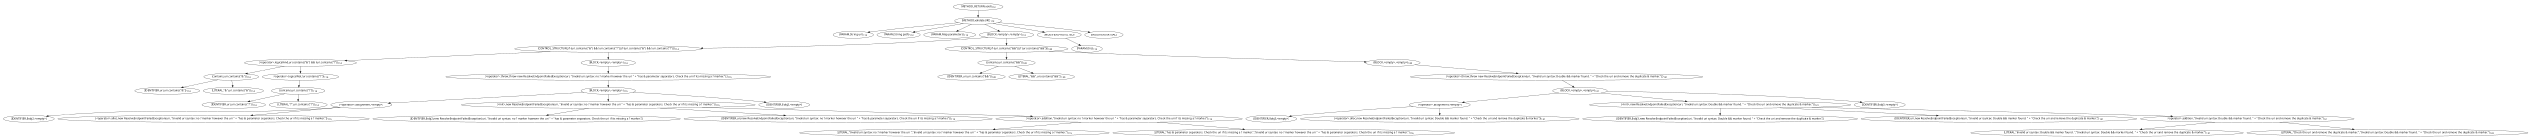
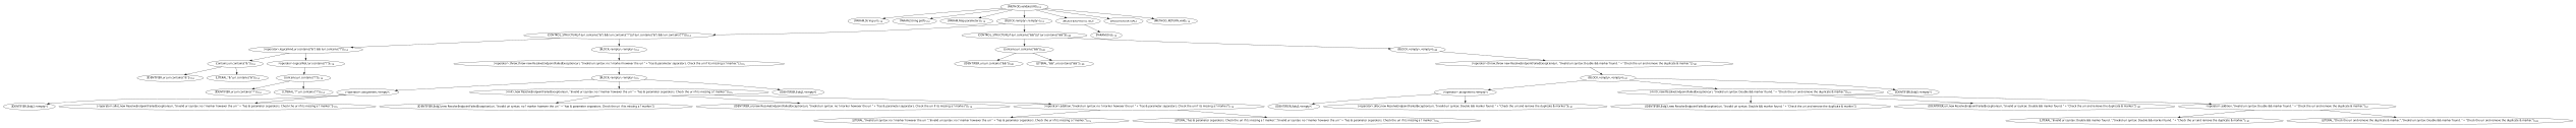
  digraph {
    fontname="Noto Sans"
    node [fontname="Noto Sans"]
    edge [fontname="Noto Sans"]
    n1 [label=<(METHOD,validateURI)<SUB>112</SUB>>]
    n2 [label=<(PARAM,String uri)<SUB>112</SUB>>]
    n3 [label=<(PARAM,String path)<SUB>112</SUB>>]
    n4 [label=<(PARAM,Map parameters)<SUB>112</SUB>>]
    n5 [label=<(BLOCK,&lt;empty&gt;,&lt;empty&gt;)<SUB>112</SUB>>]
    n6 [label=<(MODIFIER,PROTECTED)>]
    n7 [label=<(MODIFIER,VIRTUAL)>]
    n8 [label=<(METHOD_RETURN,void)<SUB>112</SUB>>]
    n9 [label=<(PARAM,this)<SUB>112</SUB>>]
    n10 [label=<(CONTROL_STRUCTURE,if (uri.contains(&quot;&amp;&quot;) &amp;&amp; !uri.contains(&quot;?&quot;)),if (uri.contains(&quot;&amp;&quot;) &amp;&amp; !uri.contains(&quot;?&quot;)))<SUB>114</SUB>>]
    n11 [label=<(CONTROL_STRUCTURE,if (uri.contains(&quot;&amp;&amp;&quot;)),if (uri.contains(&quot;&amp;&amp;&quot;)))<SUB>120</SUB>>]
    n12 [label=<(&lt;operator&gt;.logicalAnd,uri.contains(&quot;&amp;&quot;) &amp;&amp; !uri.contains(&quot;?&quot;))<SUB>114</SUB>>]
    n13 [label=<(BLOCK,&lt;empty&gt;,&lt;empty&gt;)<SUB>114</SUB>>]
    n14 [label=<(contains,uri.contains(&quot;&amp;&amp;&quot;))<SUB>120</SUB>>]
    n15 [label=<(BLOCK,&lt;empty&gt;,&lt;empty&gt;)<SUB>120</SUB>>]
    n16 [label=<(contains,uri.contains(&quot;&amp;&quot;))<SUB>114</SUB>>]
    n17 [label=<(&lt;operator&gt;.logicalNot,!uri.contains(&quot;?&quot;))<SUB>114</SUB>>]
    n18 [label=<(&lt;operator&gt;.throw,throw new ResolveEndpointFailedException(uri, &quot;Invalid uri syntax: no ? marker however the uri &quot; + &quot;has &amp; parameter separators. Check the uri if its missing a ? marker.&quot;);)<SUB>115</SUB>>]
    n19 [label=<(IDENTIFIER,uri,uri.contains(&quot;&amp;&quot;))<SUB>114</SUB>>]
    n20 [label=<(LITERAL,&quot;&amp;&quot;,uri.contains(&quot;&amp;&quot;))<SUB>114</SUB>>]
    n21 [label=<(contains,uri.contains(&quot;?&quot;))<SUB>114</SUB>>]
    n22 [label=<(IDENTIFIER,uri,uri.contains(&quot;?&quot;))<SUB>114</SUB>>]
    n23 [label=<(LITERAL,&quot;?&quot;,uri.contains(&quot;?&quot;))<SUB>114</SUB>>]
    n24 [label=<(BLOCK,&lt;empty&gt;,&lt;empty&gt;)<SUB>115</SUB>>]
    n25 [label=<(&lt;operator&gt;.assignment,&lt;empty&gt;)>]
    n26 [label=<(&lt;init&gt;,new ResolveEndpointFailedException(uri, &quot;Invalid uri syntax: no ? marker however the uri &quot; + &quot;has &amp; parameter separators. Check the uri if its missing a ? marker.&quot;))<SUB>115</SUB>>]
    n27 [label=<(IDENTIFIER,$obj2,&lt;empty&gt;)>]
    n28 [label=<(IDENTIFIER,$obj2,&lt;empty&gt;)>]
    n29 [label=<(&lt;operator&gt;.alloc,new ResolveEndpointFailedException(uri, &quot;Invalid uri syntax: no ? marker however the uri &quot; + &quot;has &amp; parameter separators. Check the uri if its missing a ? marker.&quot;))<SUB>115</SUB>>]
    n30 [label=<(IDENTIFIER,$obj2,new ResolveEndpointFailedException(uri, &quot;Invalid uri syntax: no ? marker however the uri &quot; + &quot;has &amp; parameter separators. Check the uri if its missing a ? marker.&quot;))>]
    n31 [label=<(IDENTIFIER,uri,new ResolveEndpointFailedException(uri, &quot;Invalid uri syntax: no ? marker however the uri &quot; + &quot;has &amp; parameter separators. Check the uri if its missing a ? marker.&quot;))<SUB>115</SUB>>]
    n32 [label=<(&lt;operator&gt;.addition,&quot;Invalid uri syntax: no ? marker however the uri &quot; + &quot;has &amp; parameter separators. Check the uri if its missing a ? marker.&quot;)<SUB>115</SUB>>]
    n33 [label=<(LITERAL,&quot;Invalid uri syntax: no ? marker however the uri &quot;,&quot;Invalid uri syntax: no ? marker however the uri &quot; + &quot;has &amp; parameter separators. Check the uri if its missing a ? marker.&quot;)<SUB>115</SUB>>]
    n34 [label=<(LITERAL,&quot;has &amp; parameter separators. Check the uri if its missing a ? marker.&quot;,&quot;Invalid uri syntax: no ? marker however the uri &quot; + &quot;has &amp; parameter separators. Check the uri if its missing a ? marker.&quot;)<SUB>116</SUB>>]
    n35 [label=<(IDENTIFIER,uri,uri.contains(&quot;&amp;&amp;&quot;))<SUB>120</SUB>>]
    n36 [label=<(LITERAL,&quot;&amp;&amp;&quot;,uri.contains(&quot;&amp;&amp;&quot;))<SUB>120</SUB>>]
    n37 [label=<(&lt;operator&gt;.throw,throw new ResolveEndpointFailedException(uri, &quot;Invalid uri syntax: Double &amp;&amp; marker found. &quot; + &quot;Check the uri and remove the duplicate &amp; marker.&quot;);)<SUB>121</SUB>>]
    n38 [label=<(BLOCK,&lt;empty&gt;,&lt;empty&gt;)<SUB>121</SUB>>]
    n39 [label=<(&lt;operator&gt;.assignment,&lt;empty&gt;)>]
    n40 [label=<(&lt;init&gt;,new ResolveEndpointFailedException(uri, &quot;Invalid uri syntax: Double &amp;&amp; marker found. &quot; + &quot;Check the uri and remove the duplicate &amp; marker.&quot;))<SUB>121</SUB>>]
    n41 [label=<(IDENTIFIER,$obj3,&lt;empty&gt;)>]
    n42 [label=<(IDENTIFIER,$obj3,&lt;empty&gt;)>]
    n43 [label=<(&lt;operator&gt;.alloc,new ResolveEndpointFailedException(uri, &quot;Invalid uri syntax: Double &amp;&amp; marker found. &quot; + &quot;Check the uri and remove the duplicate &amp; marker.&quot;))<SUB>121</SUB>>]
    n44 [label=<(IDENTIFIER,$obj3,new ResolveEndpointFailedException(uri, &quot;Invalid uri syntax: Double &amp;&amp; marker found. &quot; + &quot;Check the uri and remove the duplicate &amp; marker.&quot;))>]
    n45 [label=<(IDENTIFIER,uri,new ResolveEndpointFailedException(uri, &quot;Invalid uri syntax: Double &amp;&amp; marker found. &quot; + &quot;Check the uri and remove the duplicate &amp; marker.&quot;))<SUB>121</SUB>>]
    n46 [label=<(&lt;operator&gt;.addition,&quot;Invalid uri syntax: Double &amp;&amp; marker found. &quot; + &quot;Check the uri and remove the duplicate &amp; marker.&quot;)<SUB>121</SUB>>]
    n47 [label=<(LITERAL,&quot;Invalid uri syntax: Double &amp;&amp; marker found. &quot;,&quot;Invalid uri syntax: Double &amp;&amp; marker found. &quot; + &quot;Check the uri and remove the duplicate &amp; marker.&quot;)<SUB>121</SUB>>]
    n48 [label=<(LITERAL,&quot;Check the uri and remove the duplicate &amp; marker.&quot;,&quot;Invalid uri syntax: Double &amp;&amp; marker found. &quot; + &quot;Check the uri and remove the duplicate &amp; marker.&quot;)<SUB>122</SUB>>]
    n1 -> n2
    n1 -> n3
    n1 -> n4
    n1 -> n5
    n1 -> n6
    n1 -> n7
-   n8 -> n1
+   n1 -> n8
    n5 -> n10
    n5 -> n11
    n6 -> n9
    n10 -> n12
    n10 -> n13
    n11 -> n14
    n11 -> n15
    n12 -> n16
    n12 -> n17
    n13 -> n18
    n14 -> n35
    n14 -> n36
    n15 -> n37
    n16 -> n19
    n16 -> n20
    n17 -> n21
    n18 -> n24
    n21 -> n22
    n21 -> n23
    n24 -> n25
    n24 -> n26
    n24 -> n27
    n25 -> n28
    n25 -> n29
    n26 -> n30
    n26 -> n31
    n26 -> n32
    n32 -> n33
    n32 -> n34
    n37 -> n38
    n38 -> n39
    n38 -> n40
    n38 -> n41
    n39 -> n42
    n39 -> n43
    n40 -> n44
    n40 -> n45
    n40 -> n46
    n46 -> n47
    n46 -> n48
  }
